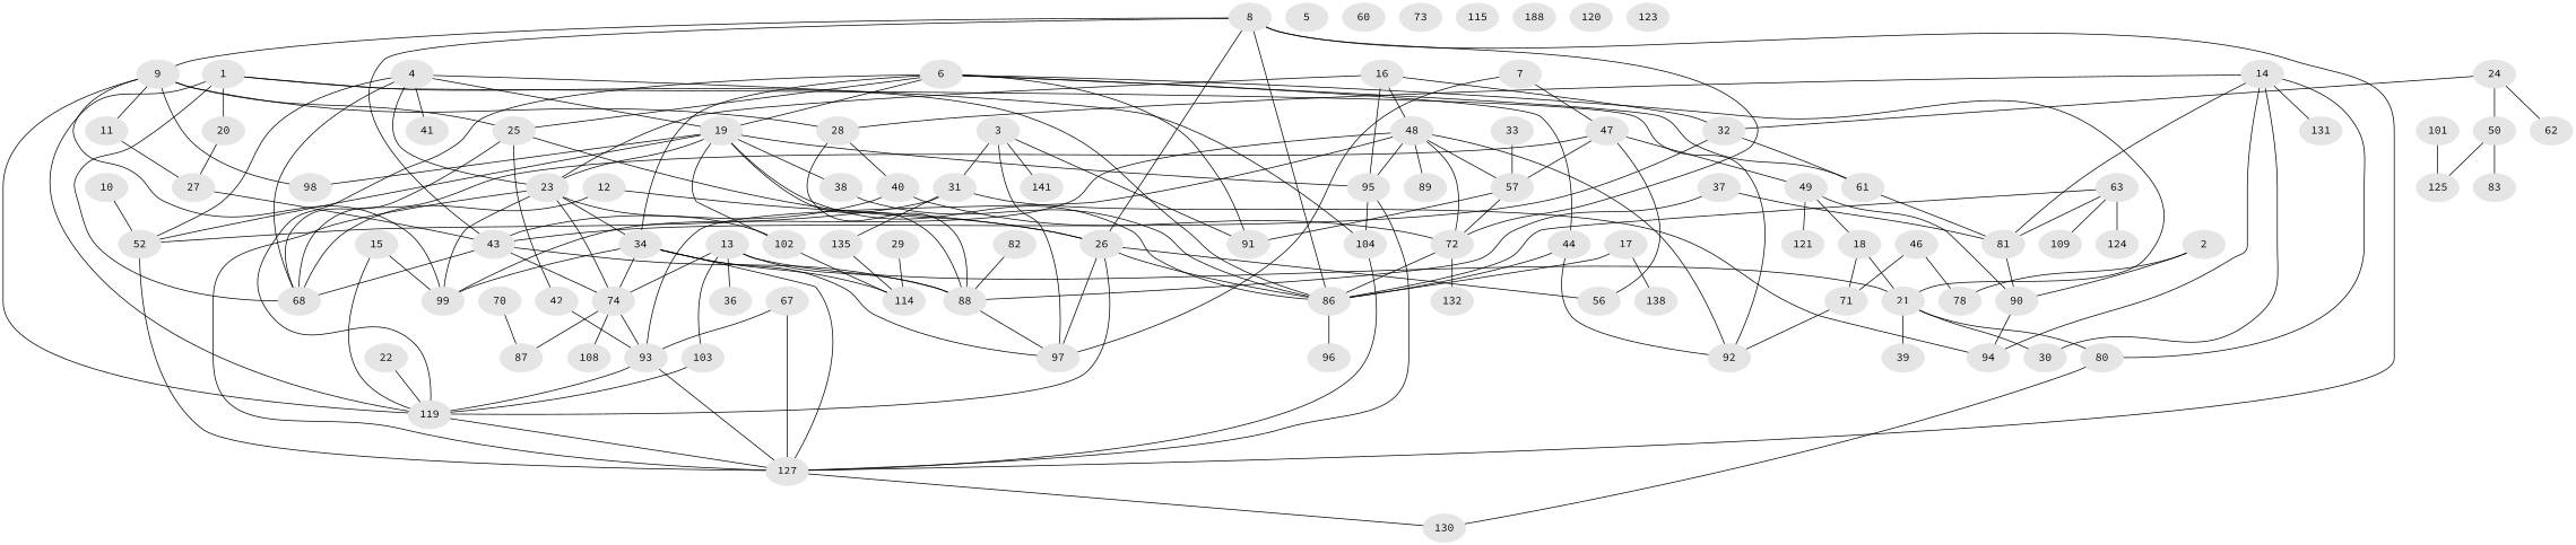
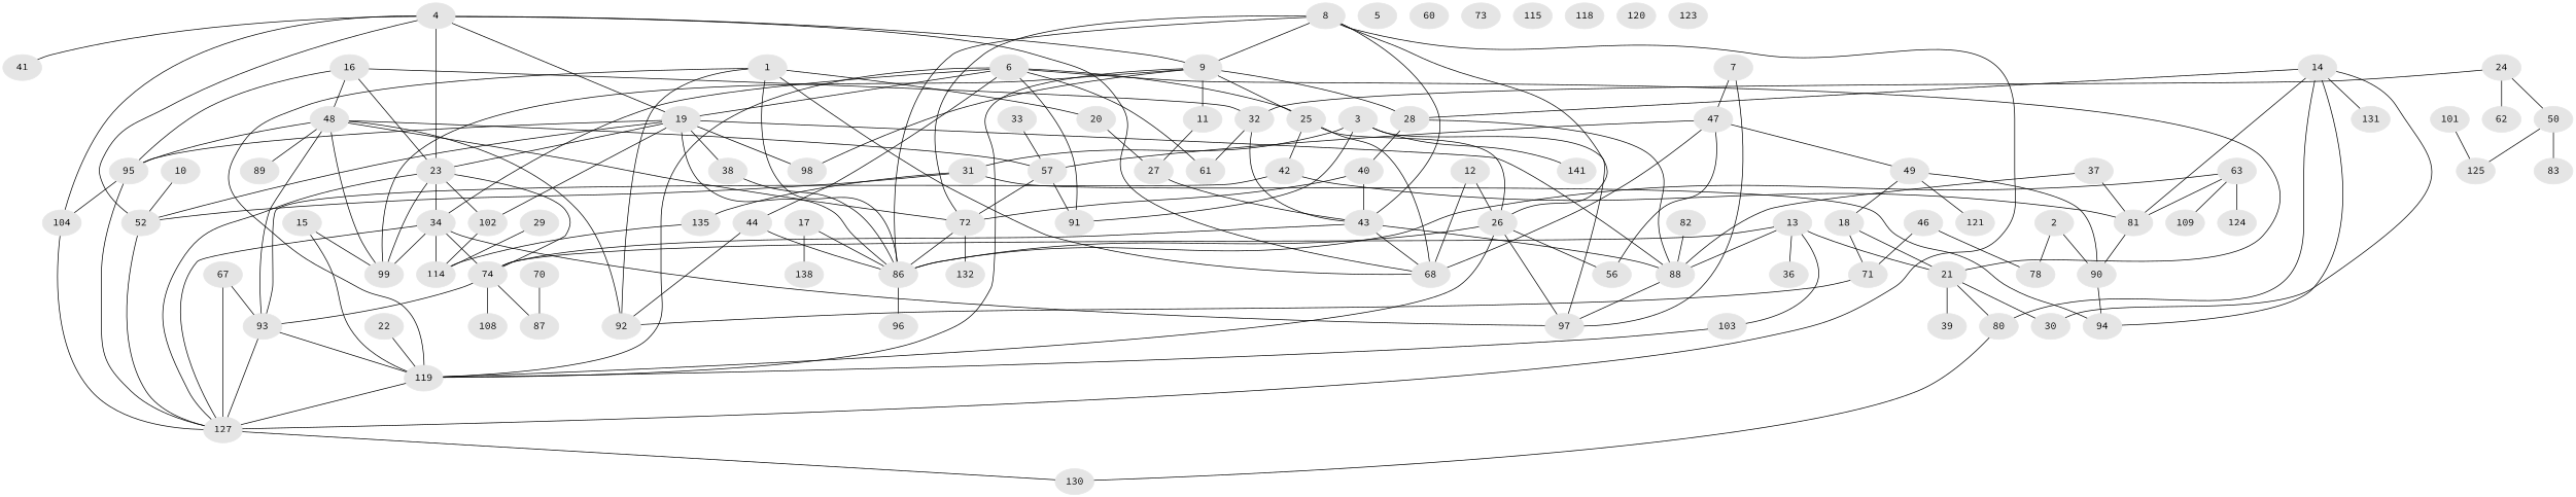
  graph {
    fontname="Source Code Pro"
    node [color=gray90 fontname="Source Code Pro" style=filled]
    edge [fontname="Source Code Pro"]
    1 [super="+59"]
    20 [super="+45"]
    68 [super="+106"]
    86 [super="+126"]
    92
    119 [super="+137"]
    27 [super="+84"]
    96
    127 [super="+143"]
    2 [super="+35"]
    78
    90
    94
    3 [super="+51"]
    31 [super="+55"]
    91
    97 [super="+112"]
    141
    18
    21
    71
    52
    n23 [label=135]
    4 [super="+64"]
    9 [super="+133"]
    19 [super="+77"]
    23 [super="+76"]
    41
    104
    25 [super="+53"]
    11
    28 [super="+134"]
    98
    99
    88 [super="+122"]
    95 [super="+135"]
    38
    102
    34 [super="+129"]
    74 [super="+107"]
    5 [super="+140"]
    6 [super="+66"]
    44
    61
    30
    80 [super="+139"]
    39
    26 [super="+65"]
    42
    114
    47 [super="+58"]
    56
    57
    49 [super="+79"]
    7
    8 [super="+69"]
    43 [super="+116"]
    72 [super="+85"]
    132
    130
    40
    10
    12
    13 [super="+110"]
    36
    103
    93 [super="+142"]
    87
    108
    14 [super="+100"]
    81 [super="+113"]
    131
    15
    16 [super="+54"]
    32 [super="+111"]
    48 [super="+75"]
    89
    17
    138
    22
    24
    50
    62
    83
    125 [super="+136"]
    29 [super="+128"]
    33
    37
    46
    121
    60
    63 [super="+117"]
    109
    124
    67
    70
    73
    82
    101
    115
-   118 [label=188]
+   118
    120
    123
    1 -- 20
    1 -- 68
    1 -- 86
    1 -- 92
    1 -- 119
    20 -- 27
    86 -- 96
    119 -- 127
    27 -- 43
    127 -- 130
    2 -- 78
    2 -- 90
    90 -- 94
    3 -- 31 [weight=2]
    3 -- 91
    3 -- 97
    3 -- 141
    31 -- 94
    31 -- 52
    31 -- n23
    18 -- 21
    18 -- 71
    21 -- 30
    21 -- 80
    21 -- 39
    71 -- 92
    52 -- 127
    n23 -- 114
    4 -- 68
    4 -- 52
+   4 -- 9
    4 -- 19
    4 -- 23
    4 -- 41
    4 -- 104
    9 -- 119
    9 -- 25 [weight=2]
    9 -- 11
    9 -- 28
    9 -- 98
    9 -- 99
    19 -- 86
    19 -- 52
    19 -- 23
    19 -- 98
    19 -- 88
    19 -- 95
    19 -- 38
    19 -- 102
    23 -- 127
    23 -- 99
    23 -- 102
    23 -- 34
    23 -- 74
    104 -- 127
    25 -- 68
    25 -- 26
    25 -- 42
    11 -- 27
    28 -- 88
    28 -- 40
    88 -- 97
    95 -- 127
    95 -- 104
    38 -- 86
    102 -- 114
    34 -- 127
    34 -- 97
    34 -- 99
    34 -- 74
    34 -- 114
    74 -- 93
    74 -- 87
    74 -- 108
    6 -- 119
    6 -- 91
    6 -- 21
    6 -- 19
    6 -- 25
    6 -- 34
    6 -- 44
    6 -- 61
    44 -- 86
    44 -- 92
    80 -- 130
    26 -- 86
    26 -- 119
    26 -- 97
    26 -- 56
    42 -- 93
-   61 -- 81
+   42 -- 81
    47 -- 68
    47 -- 56
    47 -- 57
    47 -- 49
    57 -- 91
    57 -- 72
    49 -- 90
    49 -- 18
    49 -- 121
    7 -- 97
    7 -- 47
    8 -- 86
    8 -- 127
    8 -- 9
    8 -- 26
    8 -- 43
    8 -- 72
    43 -- 68
    43 -- 88
    43 -- 74
    72 -- 86
    72 -- 132
    40 -- 43
    40 -- 72
    10 -- 52
    12 -- 68 [weight=2]
    12 -- 26
    13 -- 21
    13 -- 88 [weight=2]
    13 -- 74
    13 -- 36
    13 -- 103
    103 -- 119
    93 -- 119
    93 -- 127 [weight=2]
    14 -- 94
    14 -- 28
    14 -- 30
    14 -- 80
    14 -- 81
    14 -- 131
    81 -- 90
    15 -- 119
    15 -- 99
    16 -- 23
    16 -- 95
    16 -- 32
    16 -- 48
    32 -- 61
    32 -- 43
    48 -- 92
    48 -- 99
    48 -- 95 [weight=2]
    48 -- 57
    48 -- 72 [weight=2]
    48 -- 93
    48 -- 89
    17 -- 86
    17 -- 138
    22 -- 119
    24 -- 32
    24 -- 50
    24 -- 62
    50 -- 83
    50 -- 125
    29 -- 114
    33 -- 57
    37 -- 88
    37 -- 81
    46 -- 78
    46 -- 71
    63 -- 86
    63 -- 81
    63 -- 109
    63 -- 124
    67 -- 127
    67 -- 93
    70 -- 87
    82 -- 88
    101 -- 125
  }
